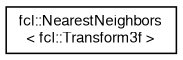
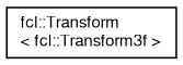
  digraph {
    rankdir=TB
-   n1 [color=black fillcolor=white fontname=FreeSans fontsize=10 height=0.2 label="fcl::NearestNeighbors\l\< fcl::Transform3f \>" shape=record style=filled width=0.4]
+   n1 [color=black fillcolor=white fontname=FreeSans fontsize=10 height=0.2 label="fcl::Transform\l\< fcl::Transform3f \>" shape=record style=filled width=0.4]
  }
